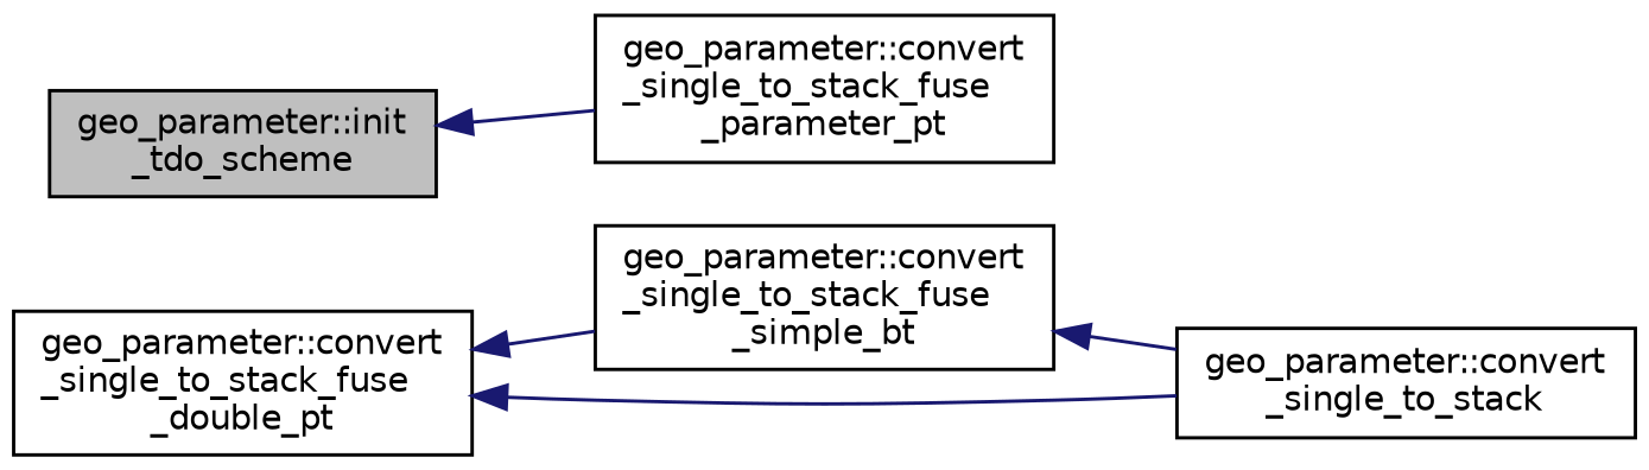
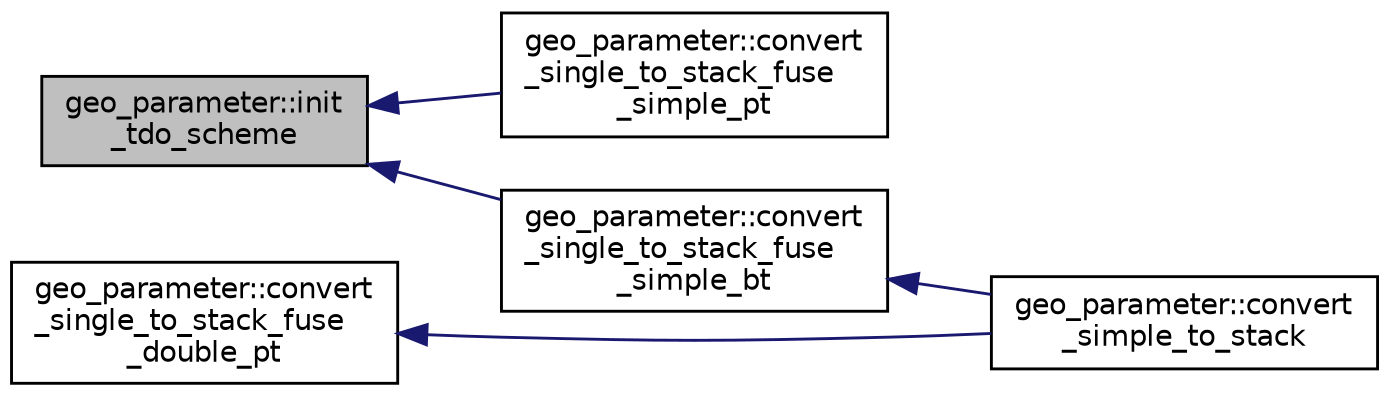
  digraph {
    rankdir=LR
    node [color=black fillcolor=white fontname=Helvetica fontsize=10 shape=record style=filled]
    edge [color=midnightblue dir=back fontname=Helvetica fontsize=10 labelfontname=Helvetica labelfontsize=10 style=solid]
    n1 [fillcolor=grey75 fontcolor=black height=0.2 label="geo_parameter::init\l_tdo_scheme" width=0.4]
-   n2 [height=0.2 label="geo_parameter::convert\l_single_to_stack_fuse\l_parameter_pt" width=0.4]
+   n2 [height=0.2 label="geo_parameter::convert\l_single_to_stack_fuse\l_simple_pt" width=0.4]
    n3 [height=0.2 label="geo_parameter::convert\l_single_to_stack_fuse\l_simple_bt" width=0.4]
-   n4 [height=0.2 label="geo_parameter::convert\l_single_to_stack" width=0.4]
+   n4 [height=0.2 label="geo_parameter::convert\l_simple_to_stack" width=0.4]
    n5 [height=0.2 label="geo_parameter::convert\l_single_to_stack_fuse\l_double_pt" width=0.4]
    n1 -> n2
-   n5 -> n3
+   n1 -> n3
    n3 -> n4
    n5 -> n4
  }
